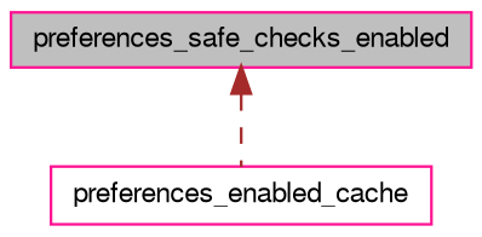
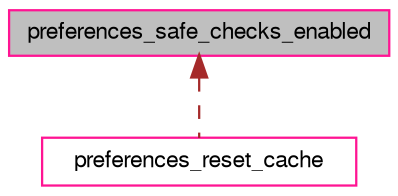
  digraph {
    rankdir=TB
    node [color=deeppink fontname=FreeSans fontsize=10 shape=record]
    n1 [fillcolor=grey75 fontcolor=black height=0.2 label=preferences_safe_checks_enabled style=filled width=0.4]
-   n2 [height=0.2 label=preferences_enabled_cache width=0.4]
+   n2 [height=0.2 label=preferences_reset_cache width=0.4]
    n1 -> n2 [color=brown dir=back fontname=FreeSans fontsize=10 labelfontname=FreeSans labelfontsize=10 style=dashed]
  }
